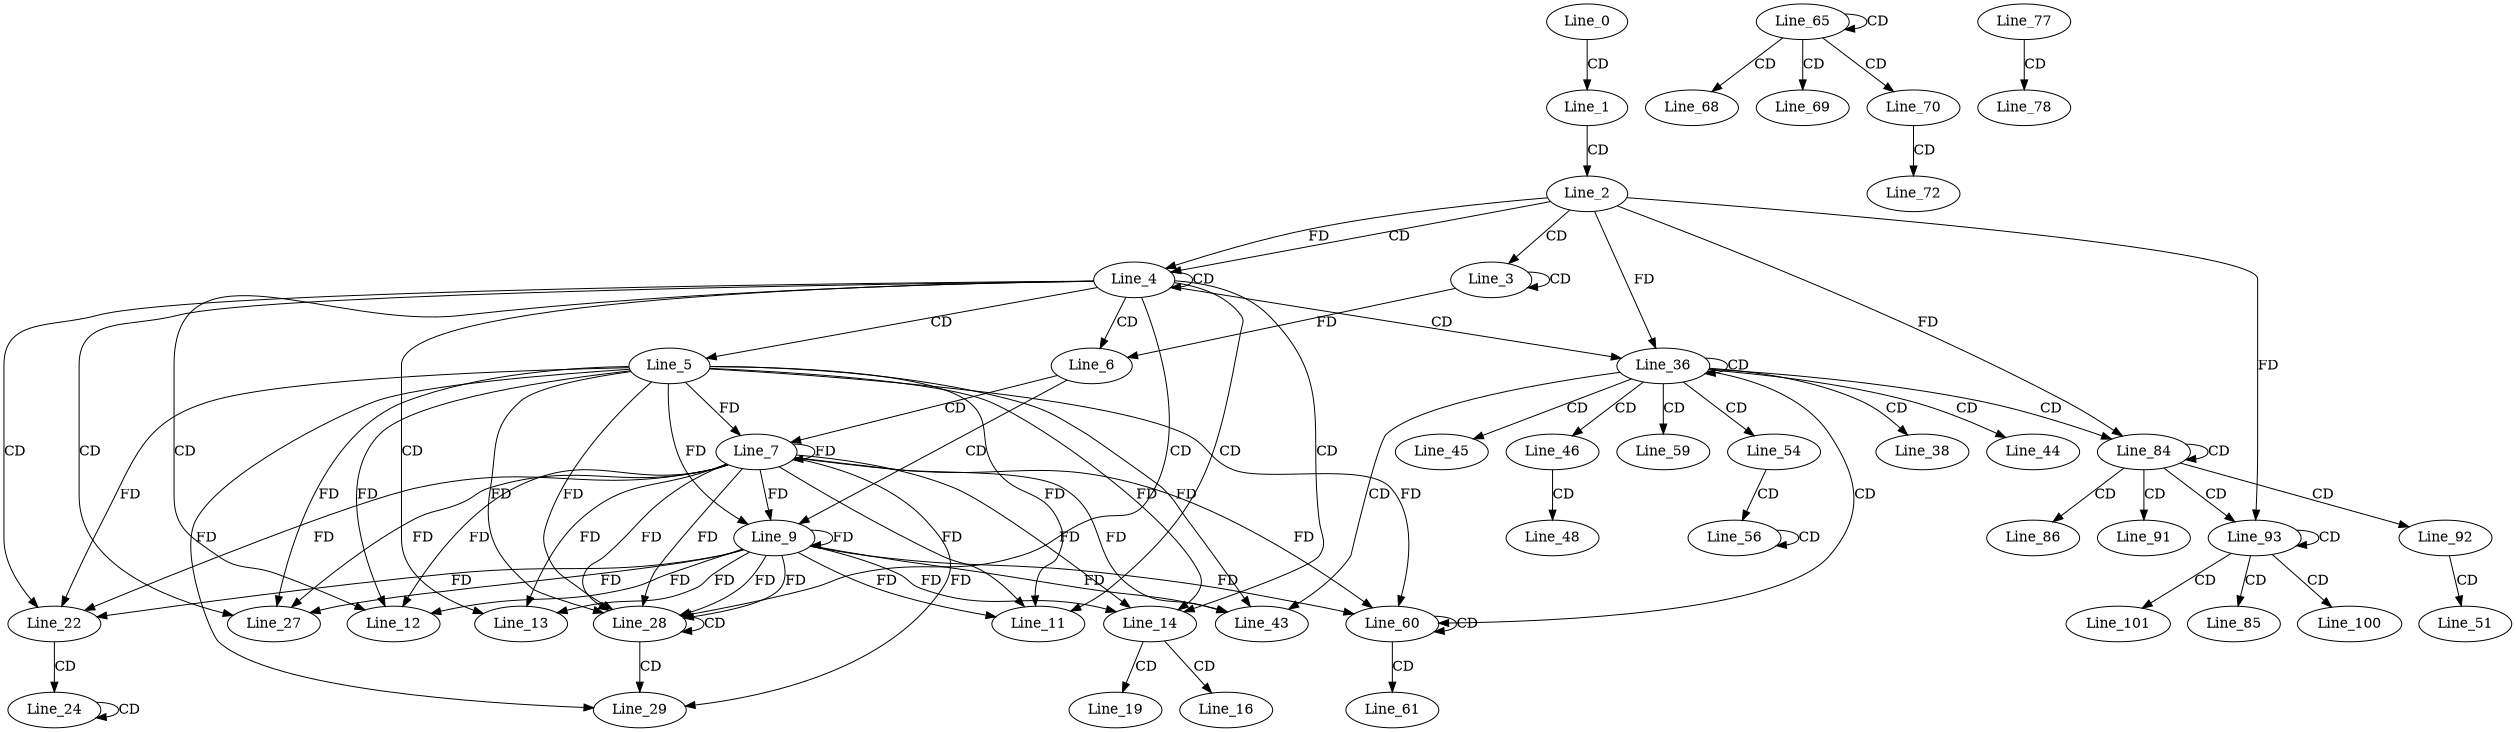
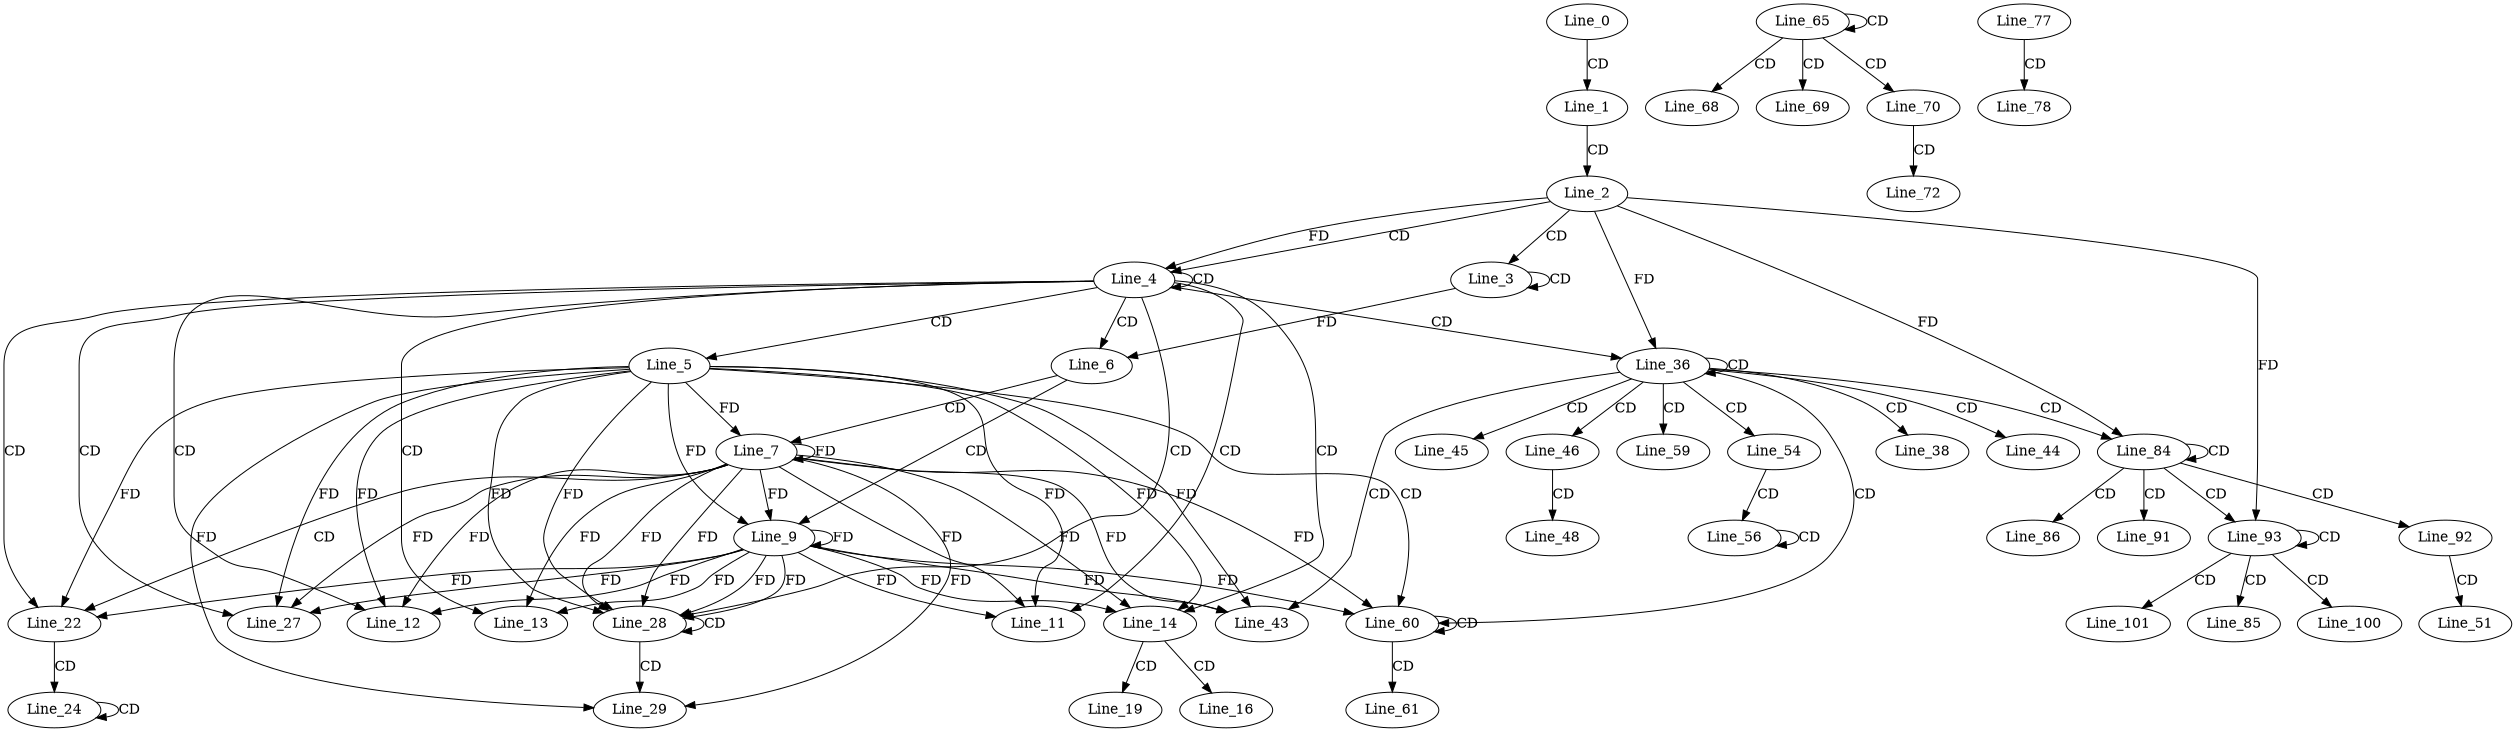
  digraph {
    Line_0
    Line_1
    Line_2
    Line_3
    Line_4
    Line_36
    Line_84
    Line_93
    Line_6
    Line_5
    Line_11
    Line_12
    Line_13
    Line_14
    Line_22
    Line_27
    Line_28
    Line_43
    Line_60
    Line_38
    Line_44
    Line_45
    Line_46
    Line_54
    Line_59
    Line_86
    Line_91
    Line_92
    n29 [label=Line_85]
    Line_100
    Line_101
    Line_7
    Line_9
    Line_29
    Line_16
    Line_19
    Line_24
    Line_61
    Line_48
    Line_56
    Line_65
    Line_68
    Line_69
    Line_70
    Line_72
    Line_77
    Line_78
    Line_51
    Line_0 -> Line_1 [label=CD]
    Line_1 -> Line_2 [label=CD]
    Line_2 -> Line_3 [label=CD]
    Line_2 -> Line_4 [label=CD]
    Line_2 -> Line_4 [label=FD]
    Line_2 -> Line_36 [label=FD]
    Line_2 -> Line_84 [label=FD]
    Line_2 -> Line_93 [label=FD]
    Line_3 -> Line_3 [label=CD]
    Line_3 -> Line_6 [label=FD]
    Line_4 -> Line_4 [label=CD]
    Line_4 -> Line_36 [label=CD]
    Line_4 -> Line_6 [label=CD]
    Line_4 -> Line_5 [label=CD]
    Line_4 -> Line_11 [label=CD]
    Line_4 -> Line_12 [label=CD]
    Line_4 -> Line_13 [label=CD]
    Line_4 -> Line_14 [label=CD]
    Line_4 -> Line_22 [label=CD]
    Line_4 -> Line_27 [label=CD]
    Line_4 -> Line_28 [label=CD]
    Line_36 -> Line_36 [label=CD]
    Line_36 -> Line_84 [label=CD]
    Line_36 -> Line_43 [label=CD]
    Line_36 -> Line_60 [label=CD]
    Line_36 -> Line_38 [label=CD]
    Line_36 -> Line_44 [label=CD]
    Line_36 -> Line_45 [label=CD]
    Line_36 -> Line_46 [label=CD]
    Line_36 -> Line_54 [label=CD]
    Line_36 -> Line_59 [label=CD]
    Line_84 -> Line_84 [label=CD]
    Line_84 -> Line_93 [label=CD]
    Line_84 -> Line_86 [label=CD]
    Line_84 -> Line_91 [label=CD]
    Line_84 -> Line_92 [label=CD]
    Line_93 -> Line_93 [label=CD]
    Line_93 -> n29 [label=CD]
    Line_93 -> Line_100 [label=CD]
    Line_93 -> Line_101 [label=CD]
    Line_6 -> Line_7 [label=CD]
    Line_6 -> Line_9 [label=CD]
    Line_5 -> Line_11 [label=FD]
    Line_5 -> Line_12 [label=FD]
    Line_5 -> Line_14 [label=FD]
    Line_5 -> Line_22 [label=FD]
    Line_5 -> Line_27 [label=FD]
    Line_5 -> Line_28 [label=FD]
    Line_5 -> Line_28 [label=FD]
    Line_5 -> Line_43 [label=FD]
-   Line_5 -> Line_60 [label=FD]
+   Line_5 -> Line_60 [label=CD]
    Line_5 -> Line_7 [label=FD]
    Line_5 -> Line_9 [label=FD]
    Line_5 -> Line_29 [label=FD]
    Line_14 -> Line_16 [label=CD]
    Line_14 -> Line_19 [label=CD]
    Line_22 -> Line_24 [label=CD]
    Line_28 -> Line_28 [label=CD]
    Line_28 -> Line_29 [label=CD]
    Line_60 -> Line_60 [label=CD]
    Line_60 -> Line_61 [label=CD]
    Line_46 -> Line_48 [label=CD]
    Line_54 -> Line_56 [label=CD]
    Line_92 -> Line_51 [label=CD]
    Line_7 -> Line_11 [label=FD]
    Line_7 -> Line_12 [label=FD]
    Line_7 -> Line_13 [label=FD]
    Line_7 -> Line_14 [label=FD]
-   Line_7 -> Line_22 [label=FD]
+   Line_7 -> Line_22 [label=CD]
    Line_7 -> Line_27 [label=FD]
    Line_7 -> Line_28 [label=FD]
    Line_7 -> Line_28 [label=FD]
    Line_7 -> Line_43 [label=FD]
    Line_7 -> Line_60 [label=FD]
    Line_7 -> Line_7 [label=FD]
    Line_7 -> Line_9 [label=FD]
    Line_7 -> Line_29 [label=FD]
    Line_9 -> Line_11 [label=FD]
    Line_9 -> Line_12 [label=FD]
    Line_9 -> Line_13 [label=FD]
    Line_9 -> Line_14 [label=FD]
    Line_9 -> Line_22 [label=FD]
    Line_9 -> Line_27 [label=FD]
    Line_9 -> Line_28 [label=FD]
    Line_9 -> Line_28 [label=FD]
    Line_9 -> Line_43 [label=FD]
    Line_9 -> Line_60 [label=FD]
    Line_9 -> Line_9 [label=FD]
    Line_24 -> Line_24 [label=CD]
    Line_56 -> Line_56 [label=CD]
    Line_65 -> Line_65 [label=CD]
    Line_65 -> Line_68 [label=CD]
    Line_65 -> Line_69 [label=CD]
    Line_65 -> Line_70 [label=CD]
    Line_70 -> Line_72 [label=CD]
    Line_77 -> Line_78 [label=CD]
  }
